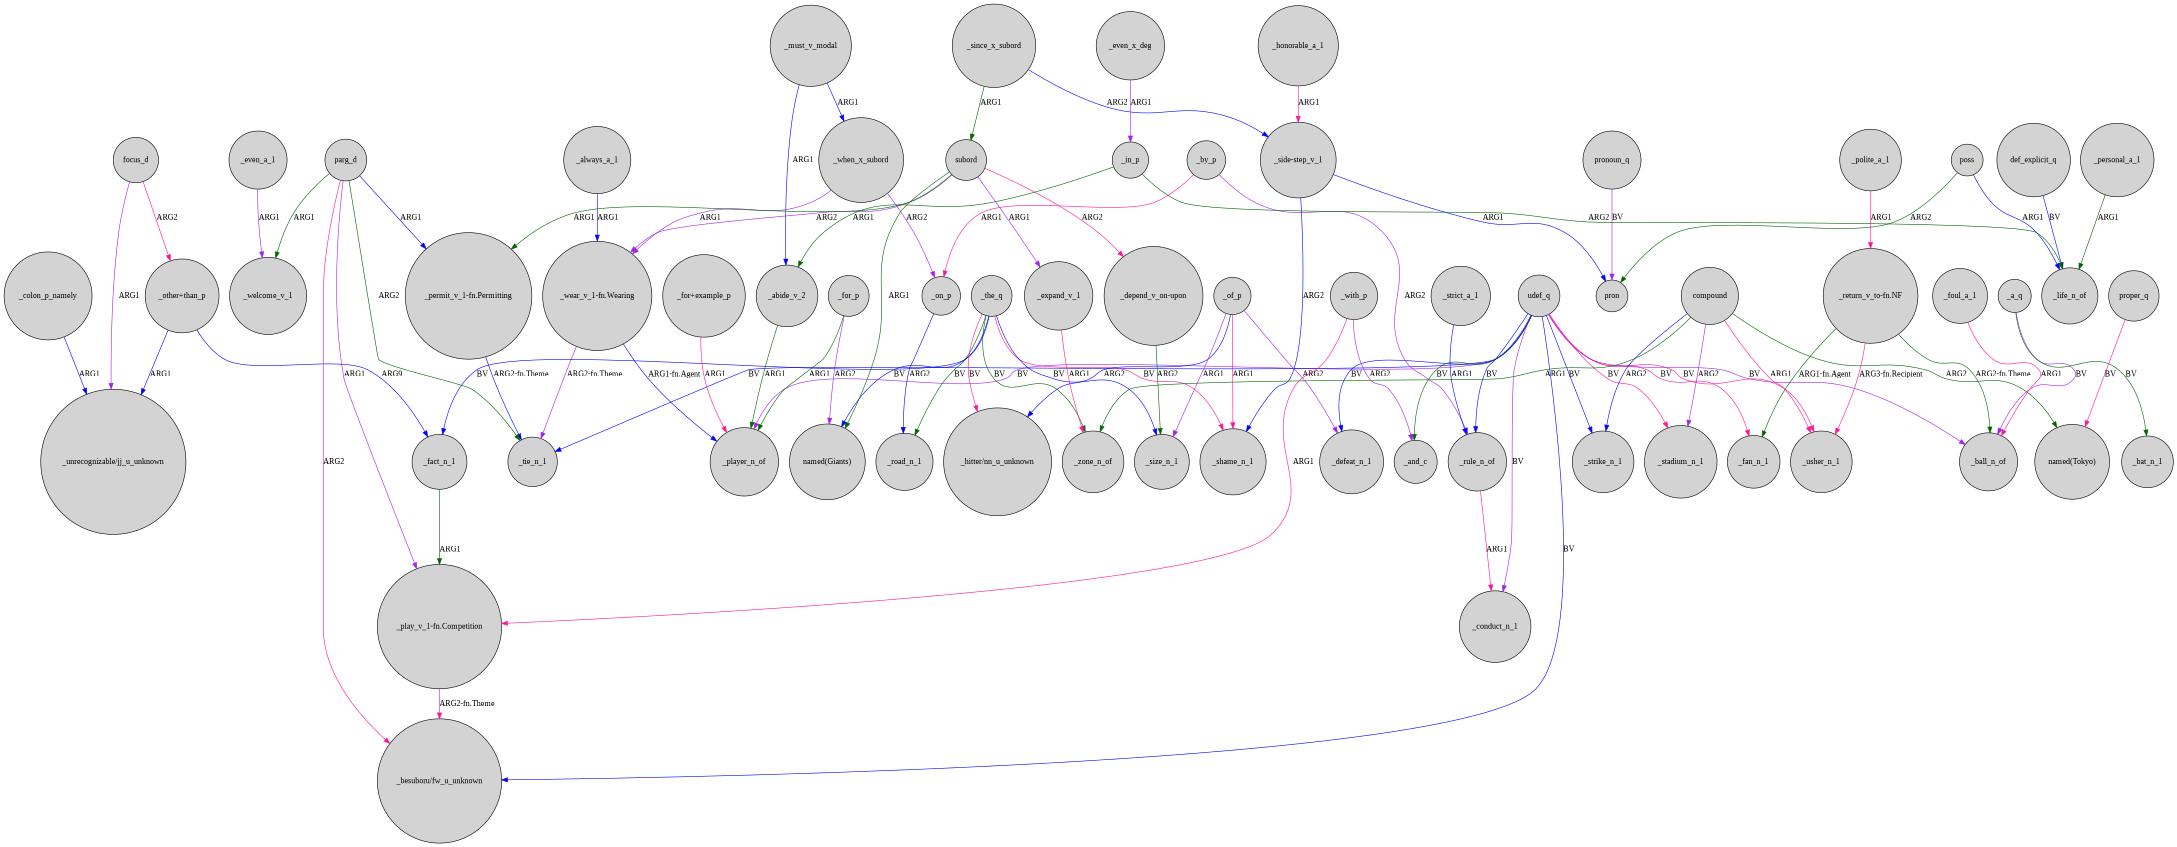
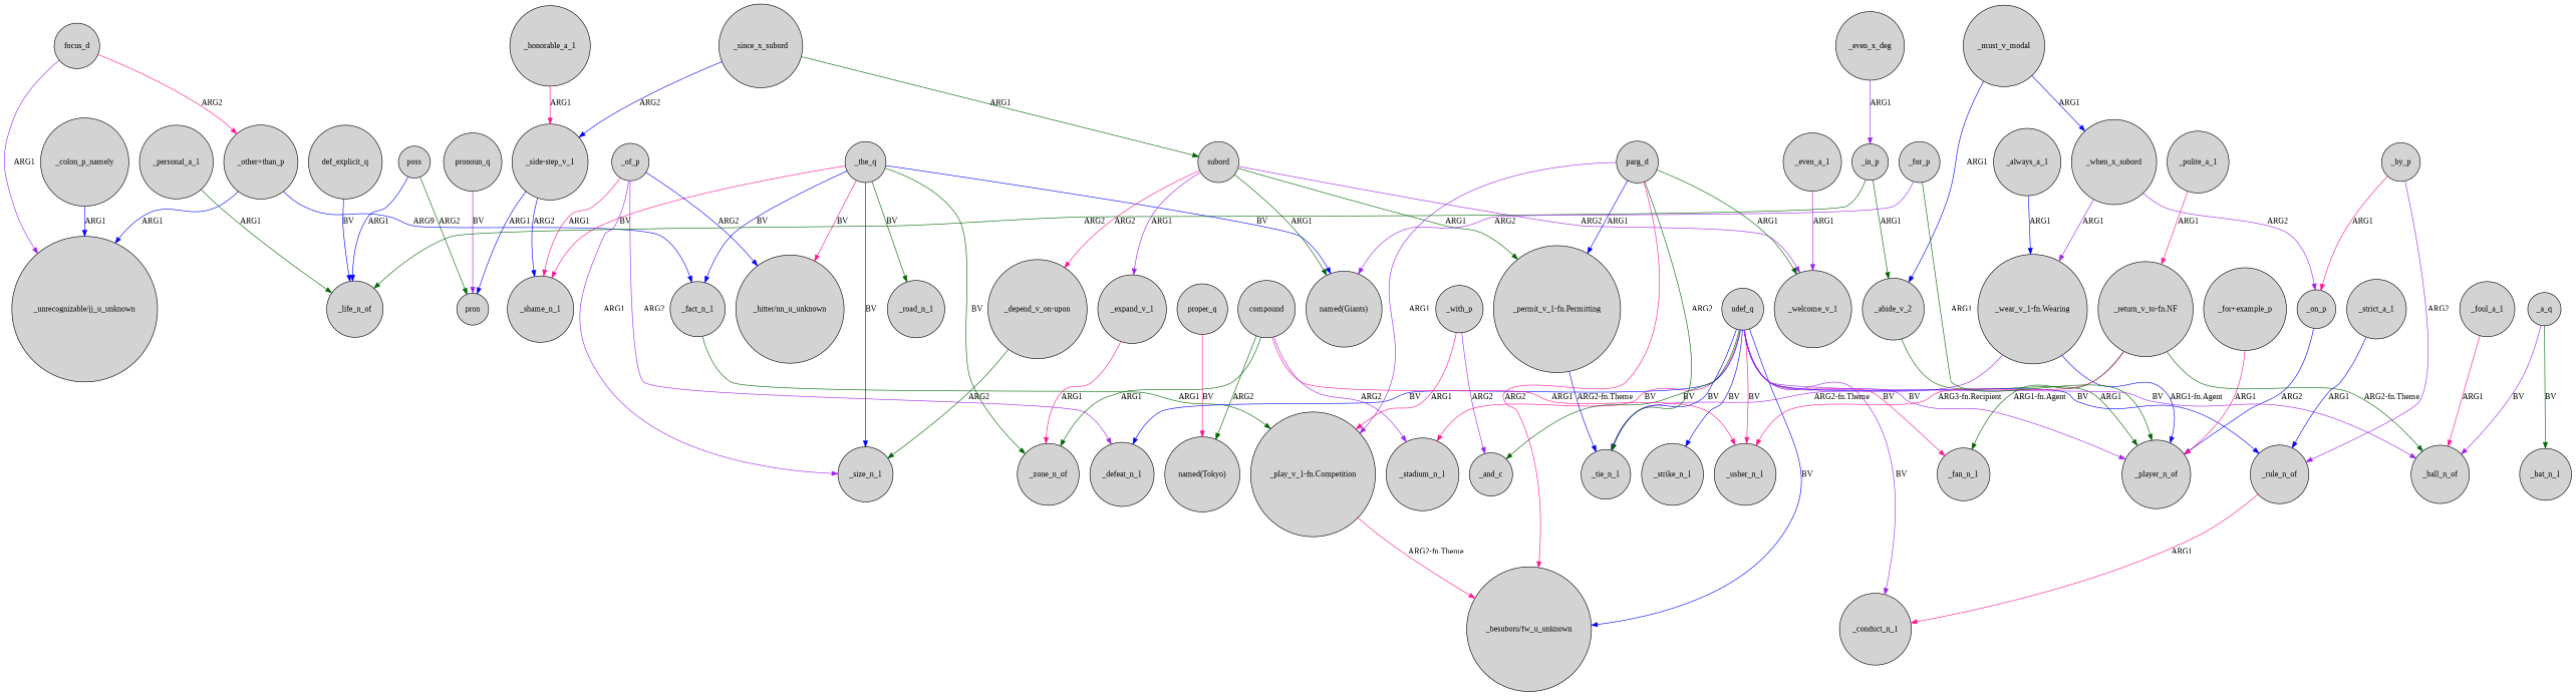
  digraph {
    fontname="Liberation Serif"
    node [fontname="Liberation Serif" shape=circle style=filled]
    edge [color=blue fontname="Liberation Serif"]
    _abide_v_2
    _player_n_of
    _must_v_modal
    _when_x_subord
    _on_p
    "_wear_v_1-fn.Wearing"
    _road_n_1
    _tie_n_1
    focus_d
    "_other+than_p"
    "_unrecognizable/jj_u_unknown"
    _fact_n_1
    "_play_v_1-fn.Competition"
    def_explicit_q
    _life_n_of
    "_besuboru/fw_u_unknown"
    udef_q
    _fan_n_1
    _rule_n_of
    _usher_n_1
    _ball_n_of
    _conduct_n_1
    _stadium_n_1
    _defeat_n_1
    _and_c
    _strike_n_1
    _the_q
    _shame_n_1
    _zone_n_of
    "named(Giants)"
    "_hitter/nn_u_unknown"
    _size_n_1
    _by_p
    "_for+example_p"
    compound
    "named(Tokyo)"
    _a_q
    _bat_n_1
    poss
    pron
    pronoun_q
    _polite_a_1
    "_return_v_to-fn.NF"
    _always_a_1
    _since_x_subord
    "_side-step_v_1"
    subord
    _welcome_v_1
    _expand_v_1
    "_permit_v_1-fn.Permitting"
    "_depend_v_on-upon"
    parg_d
    _of_p
    _colon_p_namely
    _strict_a_1
    _with_p
    _even_x_deg
    _in_p
    _honorable_a_1
    _even_a_1
    _personal_a_1
    _for_p
    proper_q
    _foul_a_1
    _abide_v_2 -> _player_n_of [color=darkgreen label=ARG1]
    _must_v_modal -> _abide_v_2 [label=ARG1]
    _must_v_modal -> _when_x_subord [label=ARG1]
    _when_x_subord -> _on_p [color=purple label=ARG2]
    _when_x_subord -> "_wear_v_1-fn.Wearing" [color=purple label=ARG1]
-   _on_p -> _road_n_1 [label=ARG2]
+   _on_p -> _player_n_of [label=ARG2]
    "_wear_v_1-fn.Wearing" -> _player_n_of [label="ARG1-fn.Agent"]
    "_wear_v_1-fn.Wearing" -> _tie_n_1 [color=purple label="ARG2-fn.Theme"]
    focus_d -> "_other+than_p" [color=deeppink label=ARG2]
    focus_d -> "_unrecognizable/jj_u_unknown" [color=purple label=ARG1]
    "_other+than_p" -> "_unrecognizable/jj_u_unknown" [label=ARG1]
    "_other+than_p" -> _fact_n_1 [label=ARG9]
    _fact_n_1 -> "_play_v_1-fn.Competition" [color=darkgreen label=ARG1]
    "_play_v_1-fn.Competition" -> "_besuboru/fw_u_unknown" [color=deeppink label="ARG2-fn.Theme"]
    def_explicit_q -> _life_n_of [label=BV]
    udef_q -> _player_n_of [color=purple label=BV]
    udef_q -> _tie_n_1 [label=BV]
    udef_q -> "_besuboru/fw_u_unknown" [label=BV]
    udef_q -> _fan_n_1 [color=deeppink label=BV]
    udef_q -> _rule_n_of [label=BV]
    udef_q -> _usher_n_1 [color=deeppink label=BV]
    udef_q -> _ball_n_of [color=purple label=BV]
    udef_q -> _conduct_n_1 [color=purple label=BV]
    udef_q -> _stadium_n_1 [color=deeppink label=BV]
    udef_q -> _defeat_n_1 [label=BV]
    udef_q -> _and_c [color=darkgreen label=BV]
    udef_q -> _strike_n_1 [label=BV]
    _rule_n_of -> _conduct_n_1 [color=deeppink label=ARG1]
    _the_q -> _road_n_1 [color=darkgreen label=BV]
    _the_q -> _fact_n_1 [label=BV]
    _the_q -> _shame_n_1 [color=deeppink label=BV]
    _the_q -> _zone_n_of [color=darkgreen label=BV]
    _the_q -> "named(Giants)" [label=BV]
    _the_q -> "_hitter/nn_u_unknown" [color=deeppink label=BV]
    _the_q -> _size_n_1 [label=BV]
    _by_p -> _on_p [color=deeppink label=ARG1]
    _by_p -> _rule_n_of [color=purple label=ARG2]
    "_for+example_p" -> _player_n_of [color=deeppink label=ARG1]
    compound -> _usher_n_1 [color=deeppink label=ARG1]
    compound -> _stadium_n_1 [color=purple label=ARG2]
-   compound -> _strike_n_1 [label=ARG2]
    compound -> _zone_n_of [color=darkgreen label=ARG1]
    compound -> "named(Tokyo)" [color=darkgreen label=ARG2]
    _a_q -> _ball_n_of [color=purple label=BV]
    _a_q -> _bat_n_1 [color=darkgreen label=BV]
    poss -> _life_n_of [label=ARG1]
    poss -> pron [color=darkgreen label=ARG2]
    pronoun_q -> pron [color=purple label=BV]
    _polite_a_1 -> "_return_v_to-fn.NF" [color=deeppink label=ARG1]
    "_return_v_to-fn.NF" -> _fan_n_1 [color=darkgreen label="ARG1-fn.Agent"]
    "_return_v_to-fn.NF" -> _usher_n_1 [color=deeppink label="ARG3-fn.Recipient"]
    "_return_v_to-fn.NF" -> _ball_n_of [color=darkgreen label="ARG2-fn.Theme"]
    _always_a_1 -> "_wear_v_1-fn.Wearing" [label=ARG1]
    _since_x_subord -> "_side-step_v_1" [label=ARG2]
    _since_x_subord -> subord [color=darkgreen label=ARG1]
    "_side-step_v_1" -> _shame_n_1 [label=ARG2]
    "_side-step_v_1" -> pron [label=ARG1]
    subord -> "named(Giants)" [color=darkgreen label=ARG1]
-   subord -> "_wear_v_1-fn.Wearing" [color=purple label=ARG2]
+   subord -> _welcome_v_1 [color=purple label=ARG2]
    subord -> _expand_v_1 [color=purple label=ARG1]
    subord -> "_permit_v_1-fn.Permitting" [color=darkgreen label=ARG1]
    subord -> "_depend_v_on-upon" [color=deeppink label=ARG2]
    _expand_v_1 -> _zone_n_of [color=deeppink label=ARG1]
    "_permit_v_1-fn.Permitting" -> _tie_n_1 [label="ARG2-fn.Theme"]
    "_depend_v_on-upon" -> _size_n_1 [color=darkgreen label=ARG2]
    parg_d -> _tie_n_1 [color=darkgreen label=ARG2]
    parg_d -> "_play_v_1-fn.Competition" [color=purple label=ARG1]
    parg_d -> "_besuboru/fw_u_unknown" [color=deeppink label=ARG2]
    parg_d -> _welcome_v_1 [color=darkgreen label=ARG1]
    parg_d -> "_permit_v_1-fn.Permitting" [label=ARG1]
    _of_p -> _defeat_n_1 [color=purple label=ARG2]
    _of_p -> _shame_n_1 [color=deeppink label=ARG1]
    _of_p -> "_hitter/nn_u_unknown" [label=ARG2]
    _of_p -> _size_n_1 [color=purple label=ARG1]
    _colon_p_namely -> "_unrecognizable/jj_u_unknown" [label=ARG1]
    _strict_a_1 -> _rule_n_of [label=ARG1]
    _with_p -> "_play_v_1-fn.Competition" [color=deeppink label=ARG1]
    _with_p -> _and_c [color=purple label=ARG2]
    _even_x_deg -> _in_p [color=purple label=ARG1]
    _in_p -> _abide_v_2 [color=darkgreen label=ARG1]
    _in_p -> _life_n_of [color=darkgreen label=ARG2]
    _honorable_a_1 -> "_side-step_v_1" [color=deeppink label=ARG1]
    _even_a_1 -> _welcome_v_1 [color=purple label=ARG1]
    _personal_a_1 -> _life_n_of [color=darkgreen label=ARG1]
    _for_p -> _player_n_of [color=darkgreen label=ARG1]
    _for_p -> "named(Giants)" [color=purple label=ARG2]
    proper_q -> "named(Tokyo)" [color=deeppink label=BV]
    _foul_a_1 -> _ball_n_of [color=deeppink label=ARG1]
  }
